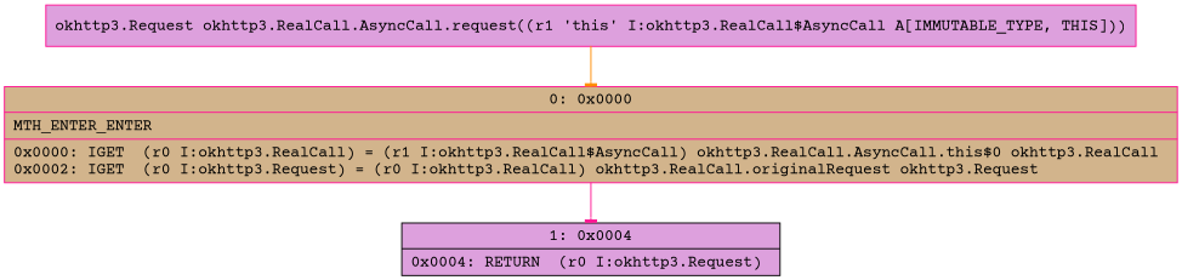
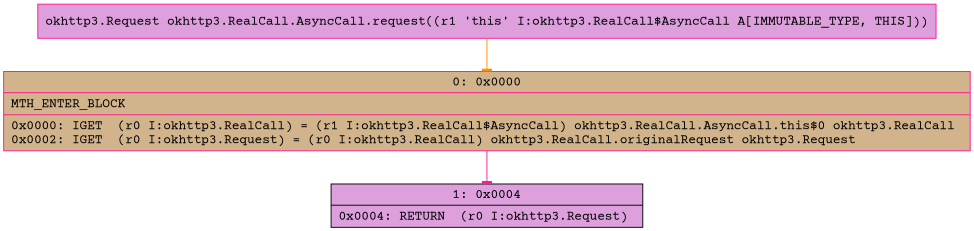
  digraph {
    fontname="Courier Prime"
    node [shape=record style=filled fillcolor=plum color=deeppink fontname="Courier Prime"]
    edge [arrowhead=tee fontname="Courier Prime"]
-   n1 [label="{0\:\ 0x0000|MTH_ENTER_ENTER\l|0x0000: IGET  (r0 I:okhttp3.RealCall) = (r1 I:okhttp3.RealCall$AsyncCall) okhttp3.RealCall.AsyncCall.this$0 okhttp3.RealCall \l0x0002: IGET  (r0 I:okhttp3.Request) = (r0 I:okhttp3.RealCall) okhttp3.RealCall.originalRequest okhttp3.Request \l}" fillcolor=tan]
+   n1 [label="{0\:\ 0x0000|MTH_ENTER_BLOCK\l|0x0000: IGET  (r0 I:okhttp3.RealCall) = (r1 I:okhttp3.RealCall$AsyncCall) okhttp3.RealCall.AsyncCall.this$0 okhttp3.RealCall \l0x0002: IGET  (r0 I:okhttp3.Request) = (r0 I:okhttp3.RealCall) okhttp3.RealCall.originalRequest okhttp3.Request \l}" fillcolor=tan]
    n2 [label="{1\:\ 0x0004|0x0004: RETURN  (r0 I:okhttp3.Request) \l}" color=black]
    n3 [label="{okhttp3.Request okhttp3.RealCall.AsyncCall.request((r1 'this' I:okhttp3.RealCall$AsyncCall A[IMMUTABLE_TYPE, THIS])) }"]
    n1 -> n2 [color=deeppink]
    n3 -> n1 [color=darkorange]
  }
